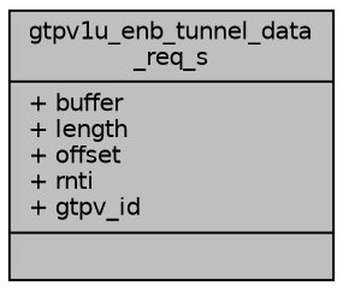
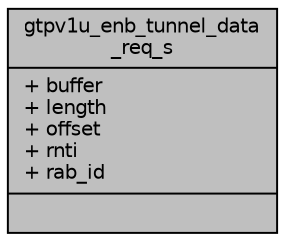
  digraph {
-   n1 [color=black fillcolor=grey75 fontcolor=black fontname=Helvetica fontsize=10 height=0.2 label="{gtpv1u_enb_tunnel_data\l_req_s\n|+ buffer\l+ length\l+ offset\l+ rnti\l+ gtpv_id\l|}" shape=record style=filled width=0.4]
+   n1 [color=black fillcolor=grey75 fontcolor=black fontname=Helvetica fontsize=10 height=0.2 label="{gtpv1u_enb_tunnel_data\l_req_s\n|+ buffer\l+ length\l+ offset\l+ rnti\l+ rab_id\l|}" shape=record style=filled width=0.4]
  }
